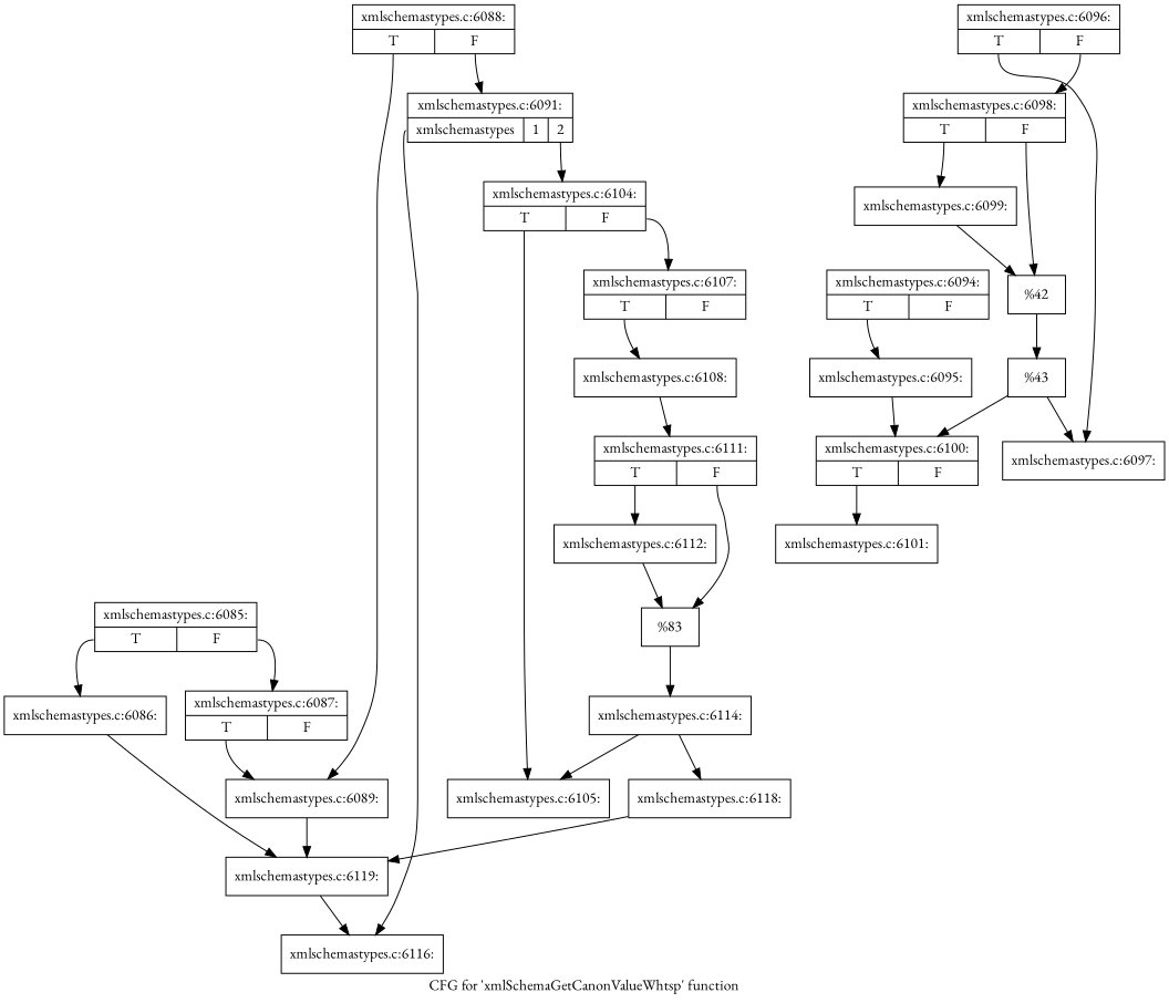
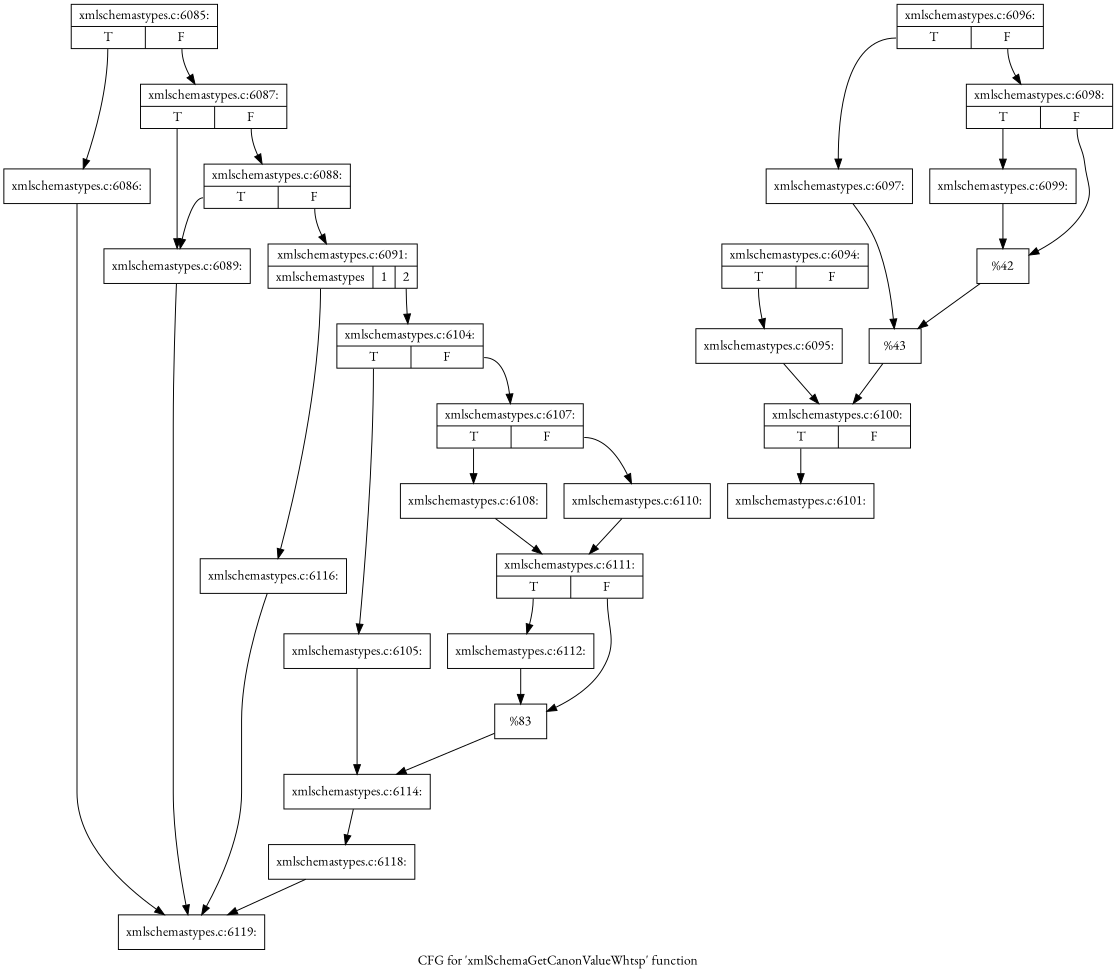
  digraph {
    fontname="EB Garamond"
    label="CFG for 'xmlSchemaGetCanonValueWhtsp' function"
    node [fontname="EB Garamond" shape=record]
    edge [fontname="EB Garamond"]
    n1 [label="{xmlschemastypes.c:6086:}"]
    n2 [label="{xmlschemastypes.c:6119:}"]
    n3 [label="{xmlschemastypes.c:6085:|{<s0>T|<s1>F}}"]
    n4 [label="{xmlschemastypes.c:6087:|{<s0>T|<s1>F}}"]
    n5 [label="{xmlschemastypes.c:6089:}"]
    n6 [label="{xmlschemastypes.c:6088:|{<s0>T|<s1>F}}"]
    n7 [label="{xmlschemastypes.c:6091:|{<s0>xmlschemastypes|<s1>1|<s2>2}}"]
    n8 [label="{xmlschemastypes.c:6116:}"]
    n9 [label="{xmlschemastypes.c:6104:|{<s0>T|<s1>F}}"]
    n10 [label="{xmlschemastypes.c:6094:|{<s0>T|<s1>F}}"]
    n11 [label="{xmlschemastypes.c:6095:}"]
    n12 [label="{xmlschemastypes.c:6105:}"]
    n13 [label="{xmlschemastypes.c:6107:|{<s0>T|<s1>F}}"]
    n14 [label="{xmlschemastypes.c:6100:|{<s0>T|<s1>F}}"]
    n15 [label="{xmlschemastypes.c:6096:|{<s0>T|<s1>F}}"]
    n16 [label="{xmlschemastypes.c:6097:}"]
    n17 [label="{xmlschemastypes.c:6098:|{<s0>T|<s1>F}}"]
    n18 [label="{xmlschemastypes.c:6114:}"]
    n19 [label="{xmlschemastypes.c:6108:}"]
+   n20 [label="{xmlschemastypes.c:6110:}"]
    n21 [label="{xmlschemastypes.c:6101:}"]
    n22 [label="{%43}"]
    n23 [label="{xmlschemastypes.c:6099:}"]
    n24 [label="{%42}"]
    n25 [label="{xmlschemastypes.c:6118:}"]
    n26 [label="{xmlschemastypes.c:6111:|{<s0>T|<s1>F}}"]
    n27 [label="{xmlschemastypes.c:6112:}"]
    n28 [label="{%83}"]
    n1 -> n2
    n3 -> n1 [tailport=s0]
    n3 -> n4 [tailport=s1]
    n4 -> n5 [tailport=s0]
+   n4 -> n6 [tailport=s1]
    n5 -> n2
    n6 -> n5 [tailport=s0]
    n6 -> n7 [tailport=s1]
    n7 -> n8 [tailport=s0]
    n7 -> n9 [tailport=s2]
-   n2 -> n8
+   n8 -> n2
    n9 -> n12 [tailport=s0]
    n9 -> n13 [tailport=s1]
    n10 -> n11 [tailport=s0]
    n11 -> n14
-   n18 -> n12
+   n12 -> n18
    n13 -> n19 [tailport=s0]
+   n13 -> n20 [tailport=s1]
    n14 -> n21 [tailport=s0]
    n15 -> n16 [tailport=s0]
    n15 -> n17 [tailport=s1]
-   n22 -> n16
+   n16 -> n22
    n17 -> n23 [tailport=s0]
    n17 -> n24 [tailport=s1]
    n18 -> n25
    n19 -> n26
+   n20 -> n26
    n22 -> n14
    n23 -> n24
    n24 -> n22
    n25 -> n2
    n26 -> n27 [tailport=s0]
    n26 -> n28 [tailport=s1]
    n27 -> n28
    n28 -> n18
  }
